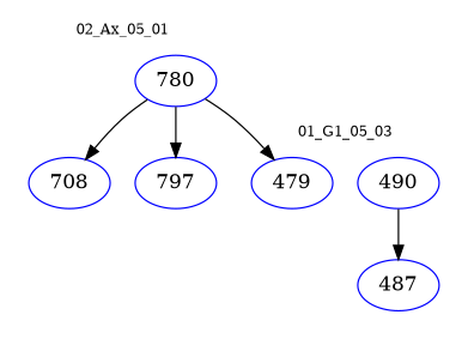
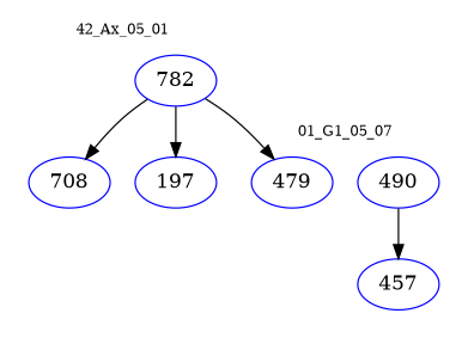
  digraph {
    node [color=blue]
    edge [color=black]
-   n1 [label=780]
+   n1 [label=782]
    n2 [label=708]
-   n3 [label=797]
+   n3 [label=197]
    n4 [label=490]
    n5 [label=479]
-   n6 [label=487]
+   n6 [label=457]
    subgraph cluster_1 {
      color=white
      fontsize=10
-     label="02_Ax_05_01"
+     label="42_Ax_05_01"
      n1
      n2
      n3
    }
    subgraph cluster_2 {
      color=white
      fontsize=10
-     label="01_G1_05_03"
+     label="01_G1_05_07"
      n4
      n5
      n6
    }
    n1 -> n2
    n1 -> n3
    n1 -> n5
    n4 -> n6
  }
